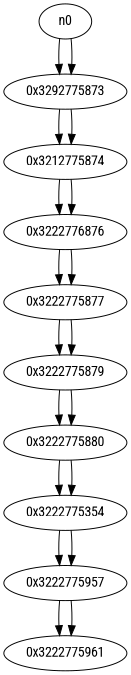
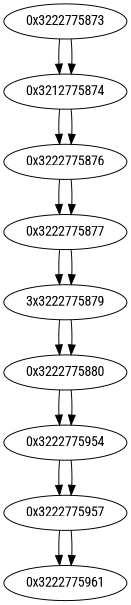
  digraph {
    fontname="Roboto Condensed"
    node [fontname="Roboto Condensed"]
    edge [fontname="Roboto Condensed"]
-   n1 [label="0x3292775873"]
+   n1 [label="0x3222775873"]
    n2 [label="0x3212775874"]
-   n3 [label="0x3222776876"]
+   n3 [label="0x3222775876"]
    n4 [label="0x3222775877"]
-   n5 [label="0x3222775879"]
+   n5 [label="3x3222775879"]
    n6 [label="0x3222775880"]
-   n7 [label="0x3222775354"]
+   n7 [label="0x3222775954"]
    n8 [label="0x3222775957"]
    n9 [label="0x3222775961"]
-   n0
    n1 -> n2
    n1 -> n2
    n2 -> n3
    n2 -> n3
    n3 -> n4
    n3 -> n4
    n4 -> n5
    n4 -> n5
    n5 -> n6
    n5 -> n6
    n6 -> n7
    n6 -> n7
    n7 -> n8
    n7 -> n8
    n8 -> n9
    n8 -> n9
-   n0 -> n1
-   n0 -> n1
  }
